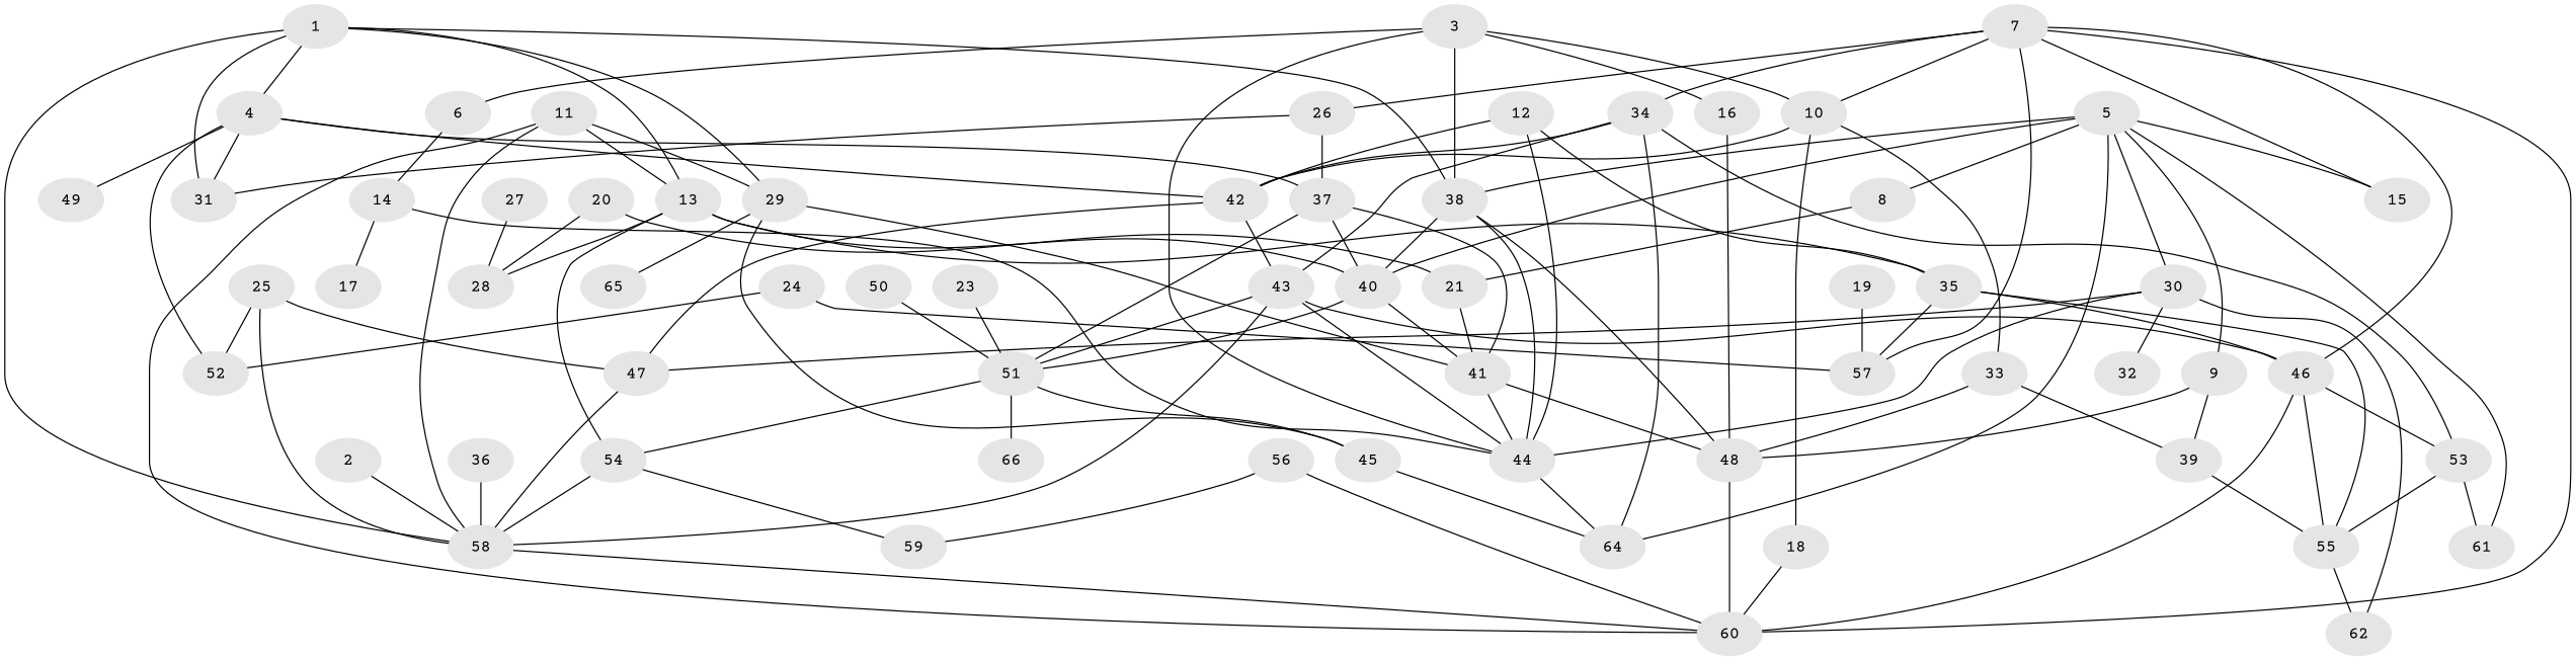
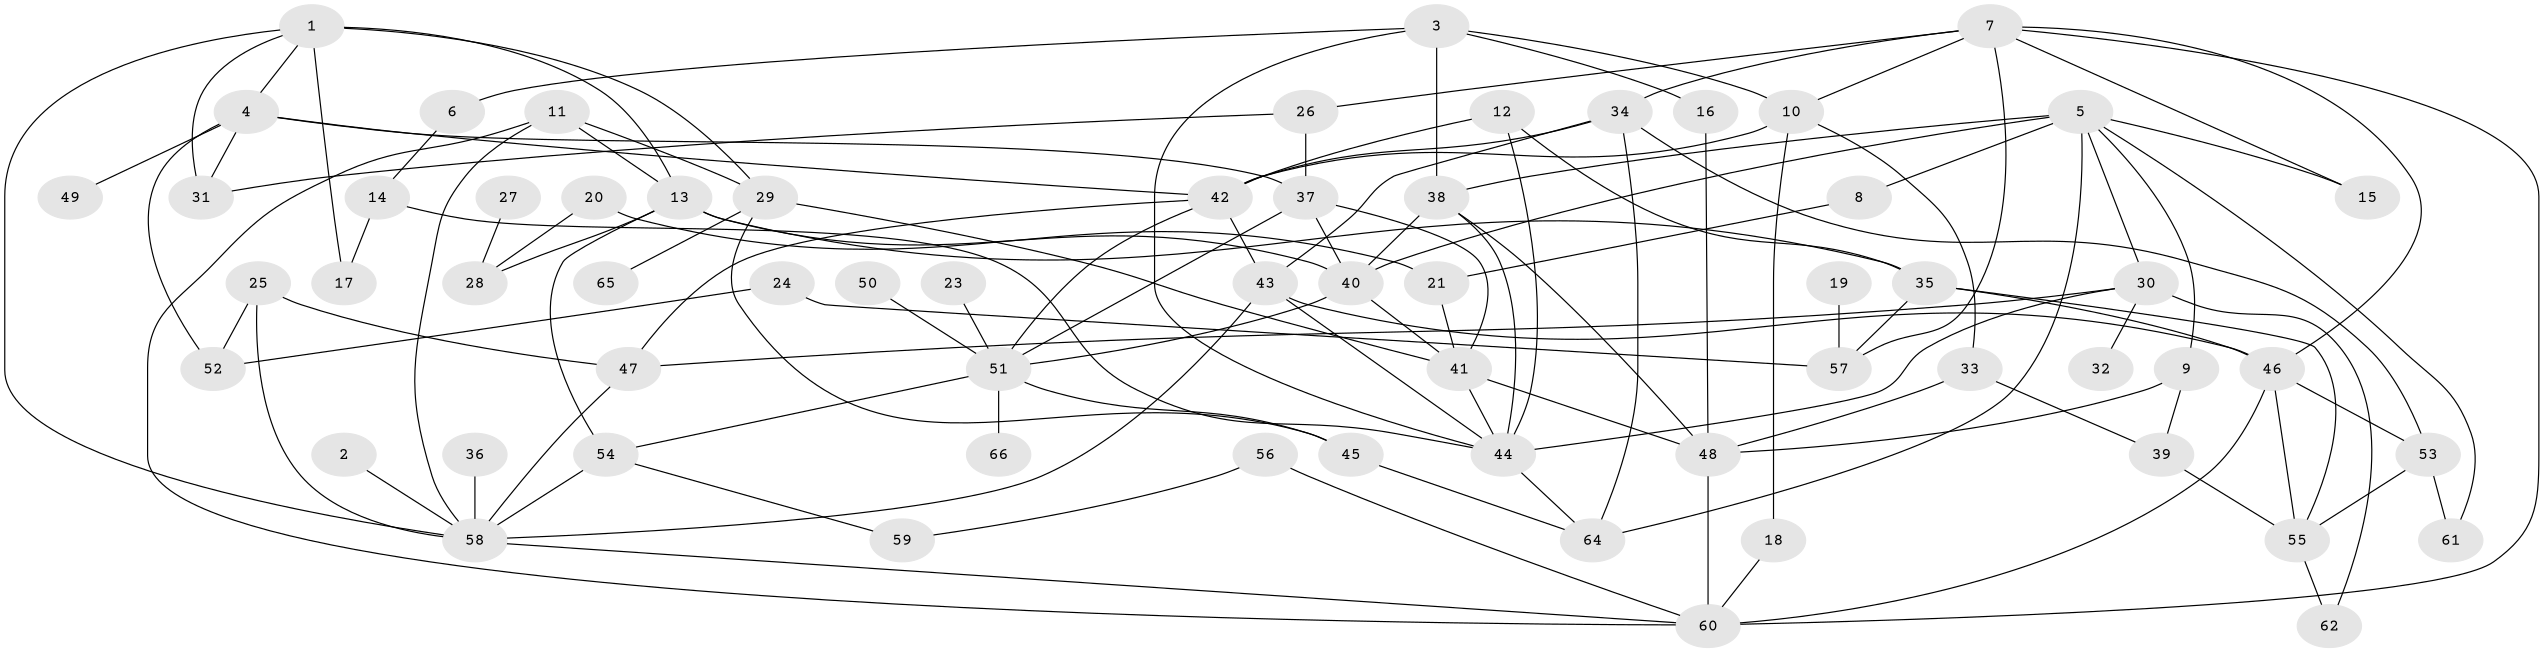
  graph {
    fontname="Courier Prime"
    node [color=gray90 fontname="Courier Prime" style=filled]
    edge [fontname="Courier Prime" weight=1.0]
    1
    4
    13
    29
    31
    38
    58
    37
    42
    49
    52
    40
    35
    28
    54
    41
    45
    65
    44
    48
    60
    2
    3
    6
    10
    16
    14
    18
    33
    64
    51
    47
    43
    5
    8
    9
    15
    30
    61
    21
    39
    32
    62
    17
    7
    26
    34
    46
    57
    53
    55
    11
    12
    59
    19
    20
    23
    66
    24
    25
    27
    36
    50
    56
    1 -- 4
    1 -- 13
    1 -- 29
    1 -- 31
-   1 -- 38
+   1 -- 17
    1 -- 58
    4 -- 31
    4 -- 37
    4 -- 42
    4 -- 49
    4 -- 52
    13 -- 40
    13 -- 35
    13 -- 28
    13 -- 54 [weight=2.0]
    29 -- 41
    29 -- 45
    29 -- 65
    38 -- 40
    38 -- 44
    38 -- 48
    58 -- 60
    37 -- 40
    37 -- 41
    37 -- 51
    42 -- 47
    42 -- 43
    40 -- 41
    40 -- 51
    35 -- 46
    35 -- 57
    35 -- 55
    54 -- 58
    54 -- 59
    41 -- 44
    41 -- 48
    45 -- 64
    44 -- 64
    48 -- 60
    2 -- 58
    3 -- 38
    3 -- 44
    3 -- 6
    3 -- 10
    3 -- 16
    6 -- 14
    10 -- 42
    10 -- 18
    10 -- 33
    16 -- 48
    14 -- 44
    14 -- 17
    18 -- 60
    33 -- 48
    33 -- 39
    51 -- 54
    51 -- 45
    51 -- 66
    47 -- 58
    43 -- 58
    43 -- 44
-   43 -- 51
+   42 -- 51
    43 -- 46
    5 -- 38
    5 -- 40 [weight=2.0]
    5 -- 64
    5 -- 8
    5 -- 9
    5 -- 15
    5 -- 30
    5 -- 61
    8 -- 21
    9 -- 48
    9 -- 39
    30 -- 44
    30 -- 47
    30 -- 32
    30 -- 62
    21 -- 41
    39 -- 55
    7 -- 60
    7 -- 10
    7 -- 15
    7 -- 26
    7 -- 34
    7 -- 46
    7 -- 57
    26 -- 31
    26 -- 37
    34 -- 42
    34 -- 64
    34 -- 43
    34 -- 53
    46 -- 60
    46 -- 53
    46 -- 55
    53 -- 61
    53 -- 55
    55 -- 62
    11 -- 13
    11 -- 29
    11 -- 58
    11 -- 60
    12 -- 42
    12 -- 35
    12 -- 44
    19 -- 57
    20 -- 28
    20 -- 21
    23 -- 51
    24 -- 52
    24 -- 57
    25 -- 58
    25 -- 52 [weight=2.0]
    25 -- 47
    27 -- 28
    36 -- 58
    50 -- 51
    56 -- 60
    56 -- 59
  }
